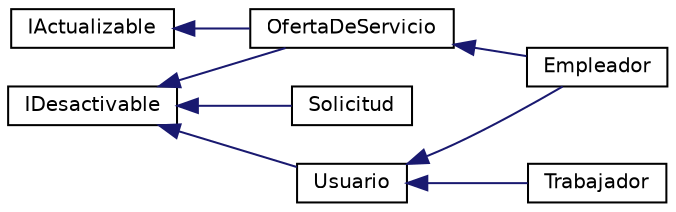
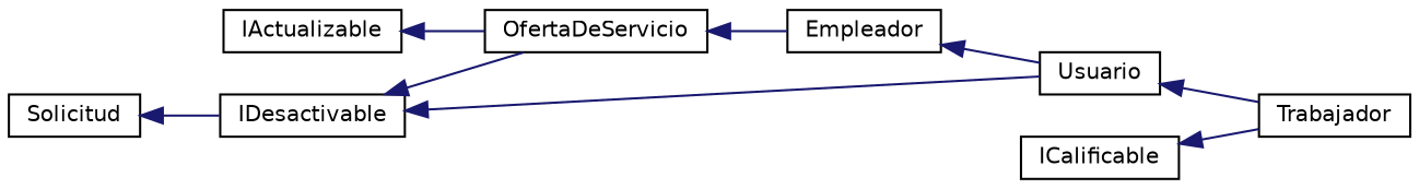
  digraph {
    rankdir=LR
    node [color=black fillcolor=white fontname=Helvetica fontsize=10 shape=record style=filled]
    edge [color=midnightblue dir=back fontname=Helvetica fontsize=10 labelfontname=Helvetica labelfontsize=10 style=solid]
    n1 [height=0.2 label=IActualizable width=0.4]
    n2 [height=0.2 label=OfertaDeServicio width=0.4]
    n3 [height=0.2 label=Solicitud width=0.4]
+   n4 [height=0.2 label=ICalificable width=0.4]
    n5 [height=0.2 label=Trabajador width=0.4]
    n6 [height=0.2 label=Empleador width=0.4]
    n7 [height=0.2 label=IDesactivable width=0.4]
    n8 [height=0.2 label=Usuario width=0.4]
    n1 -> n2
    n2 -> n6
+   n4 -> n5
    n7 -> n2
-   n7 -> n3
+   n3 -> n7
    n7 -> n8
    n8 -> n5
-   n8 -> n6
+   n6 -> n8
  }
